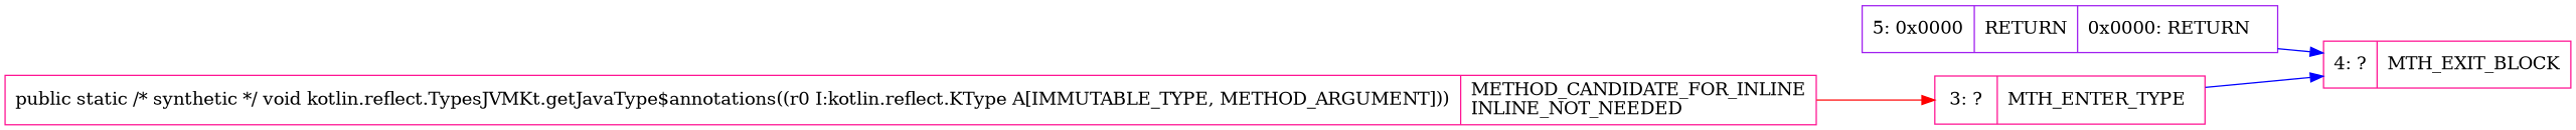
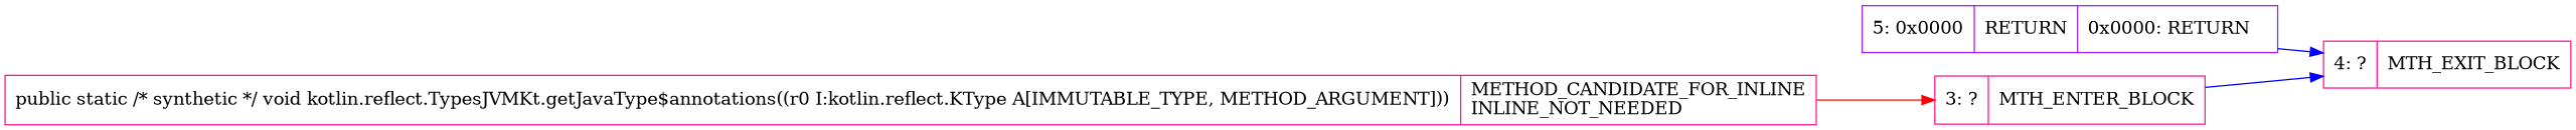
  digraph {
    rankdir=LR
    node [color=deeppink shape=record]
    edge [color=blue]
-   n1 [label="{3\:\ ?|MTH_ENTER_TYPE\l}"]
+   n1 [label="{3\:\ ?|MTH_ENTER_BLOCK\l}"]
    n2 [label="{4\:\ ?|MTH_EXIT_BLOCK\l}"]
    n3 [color=purple label="{5\:\ 0x0000|RETURN\l|0x0000: RETURN   \l}"]
    n4 [label="{public static \/* synthetic *\/ void kotlin.reflect.TypesJVMKt.getJavaType$annotations((r0 I:kotlin.reflect.KType A[IMMUTABLE_TYPE, METHOD_ARGUMENT]))  | METHOD_CANDIDATE_FOR_INLINE\lINLINE_NOT_NEEDED\l}"]
    n1 -> n2
    n3 -> n2
    n4 -> n1 [color=red]
  }
